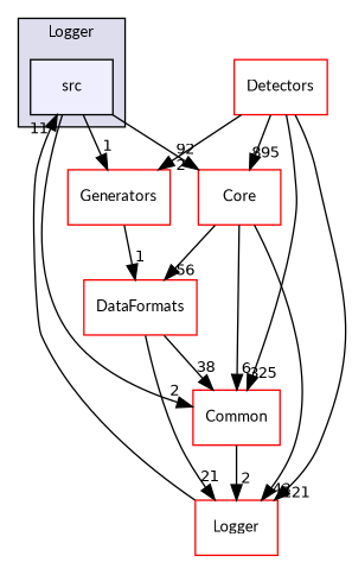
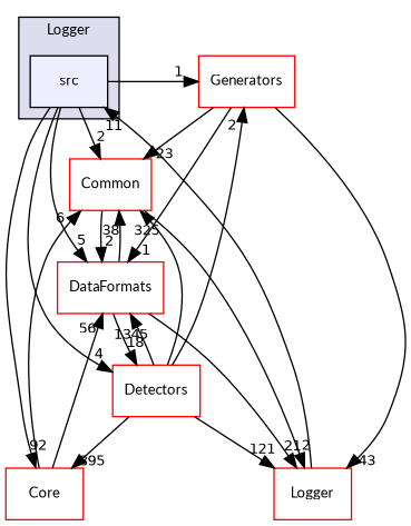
  digraph {
    compound=true
    fontname=Lato
    node [fontname=Lato fontsize=10 shape=box color=red]
    edge [fontname=Lato headlabel=2 labeldistance=1.5 labelfontname=Helvetica labelfontsize=10]
    n1 [fillcolor="#eeeeff" label=src pencolor=black style=filled color=""]
    n2 [label=Generators]
    n3 [label=Common]
    n4 [label=Core]
    n5 [label=Detectors]
    n6 [label=DataFormats]
    n7 [label=Logger]
    subgraph cluster_1 {
      bgcolor="#ddddee"
      fontsize=10
      label=Logger
      pencolor=black
      n1
    }
    n1 -> n2 [headlabel=1]
    n1 -> n3
    n1 -> n4 [headlabel=92]
+   n1 -> n5 [headlabel=4]
+   n1 -> n6 [headlabel=5]
+   n2 -> n3 [headlabel=23]
    n2 -> n6 [headlabel=1]
+   n3 -> n6
    n3 -> n7
    n4 -> n3 [headlabel=6]
    n4 -> n6 [headlabel=56]
-   n4 -> n7 [headlabel=43]
+   n2 -> n7 [headlabel=43]
    n5 -> n2
    n5 -> n3 [headlabel=325]
    n5 -> n4 [headlabel=895]
+   n5 -> n6 [headlabel=1345]
    n5 -> n7 [headlabel=121]
    n6 -> n3 [headlabel=38]
+   n6 -> n5 [headlabel=18]
    n6 -> n7 [headlabel=21]
    n7 -> n1 [headlabel=11]
  }
